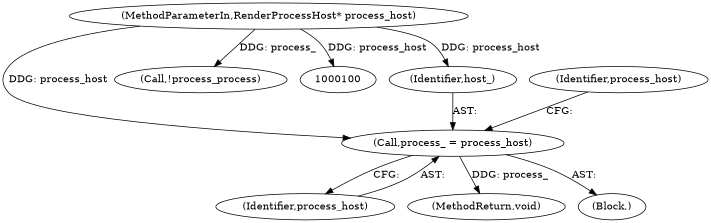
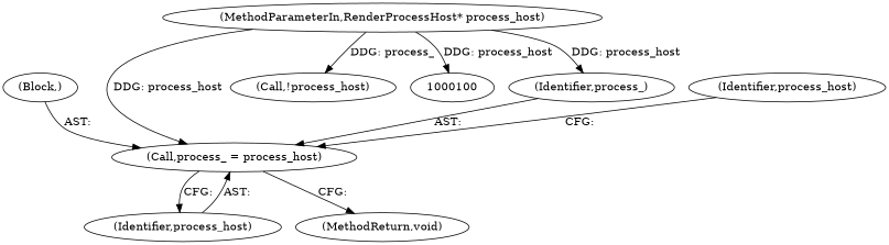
  digraph {
    n1 [label="(Call,process_ = process_host)"]
    n2 [label="(Identifier,process_host)"]
    n3 [label="(MethodReturn,void)"]
    n4 [label="(Block,)"]
    n5 [label="(MethodParameterIn,RenderProcessHost* process_host)"]
-   n6 [label="(Call,!process_process)"]
+   n6 [label="(Call,!process_host)"]
    1000100
-   n8 [label="(Identifier,host_)"]
+   n8 [label="(Identifier,process_)"]
    n9 [label="(Identifier,process_host)"]
    n1 -> n2 [label="CFG: "]
-   n1 -> n3 [label="DDG: process_"]
-   n1 -> n4 [label="AST: "]
+   n1 -> n3 [label="CFG: "]
+   n4 -> n1 [label="AST: "]
    n2 -> n1 [label="AST: "]
    n5 -> n1 [label="DDG: process_host"]
    n5 -> n6 [label="DDG: process_"]
    n5 -> 1000100 [label="DDG: process_host"]
    n5 -> n8 [label="DDG: process_host"]
    n8 -> n1 [label="AST: "]
    n9 -> n1 [label="CFG: "]
  }
